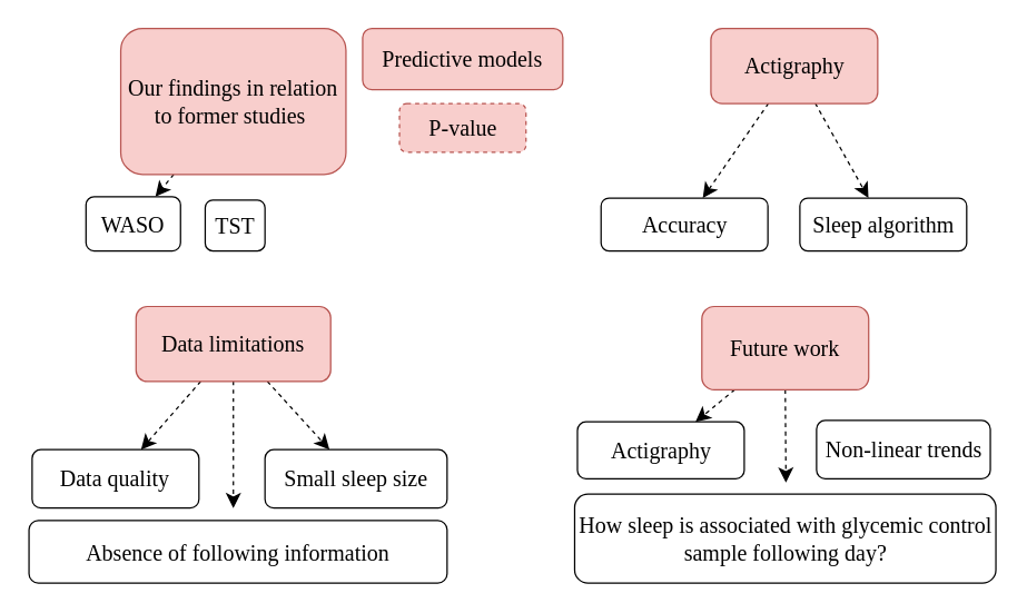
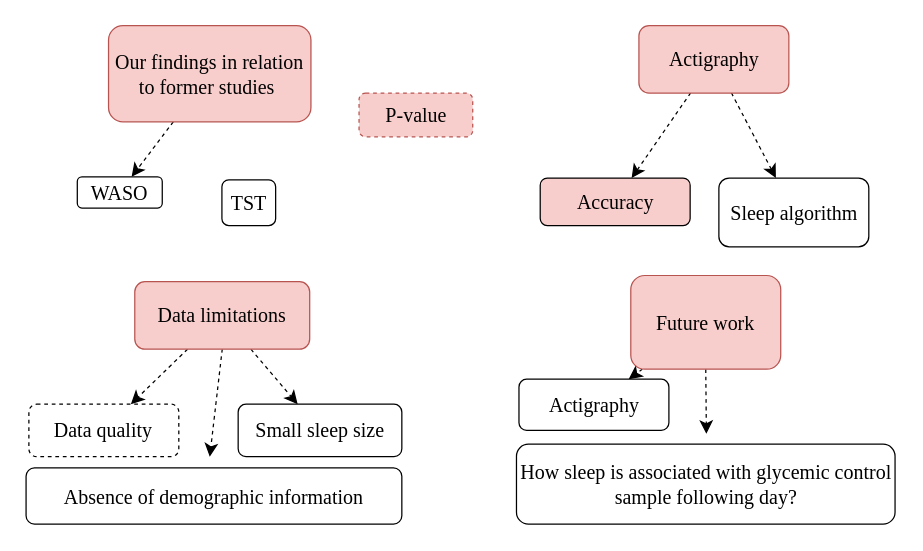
  <mxCell id="0" />
  <mxCell id="1" parent="0" />
  <mxCell id="2" value="" style="edgeStyle=none;curved=1;rounded=0;orthogonalLoop=1;jettySize=auto;html=1;fontSize=12;startSize=8;endSize=8;dashed=1;fontFamily=Times New Roman;" edge="1" parent="1" source="3" target="10"><mxGeometry relative="1" as="geometry" /></mxCell>
- <mxCell id="3" value="Our findings in relation to former studies&amp;nbsp;" style="rounded=1;whiteSpace=wrap;html=1;fontSize=16;fontFamily=Times New Roman;fillColor=#f8cecc;strokeColor=#b85450;" vertex="1" parent="1"><mxGeometry x="86" y="20" width="162" height="105" as="geometry" /></mxCell>
+ <mxCell id="3" value="Our findings in relation to former studies&amp;nbsp;" style="rounded=1;whiteSpace=wrap;html=1;fontSize=16;fontFamily=Times New Roman;fillColor=#f8cecc;strokeColor=#b85450;" vertex="1" parent="1"><mxGeometry x="86" y="20" width="162" height="77" as="geometry" /></mxCell>
  <mxCell id="4" value="P-value" style="rounded=1;whiteSpace=wrap;html=1;fontSize=16;fontFamily=Times New Roman;fillColor=#f8cecc;strokeColor=#b85450;dashed=1;" vertex="1" parent="1"><mxGeometry x="286.5" y="74" width="91" height="35" as="geometry" /></mxCell>
- <mxCell id="5" value="Predictive models" style="rounded=1;whiteSpace=wrap;html=1;fontSize=16;fontFamily=Times New Roman;fillColor=#f8cecc;strokeColor=#b85450;" vertex="1" parent="1"><mxGeometry x="260" y="20" width="144" height="44" as="geometry" /></mxCell>
  <mxCell id="6" value="" style="edgeStyle=none;curved=1;rounded=0;orthogonalLoop=1;jettySize=auto;html=1;fontSize=12;startSize=8;endSize=8;dashed=1;fontFamily=Times New Roman;" edge="1" parent="1" source="9" target="13"><mxGeometry relative="1" as="geometry" /></mxCell>
  <mxCell id="7" value="" style="edgeStyle=none;curved=1;rounded=0;orthogonalLoop=1;jettySize=auto;html=1;fontSize=12;startSize=8;endSize=8;dashed=1;fontFamily=Times New Roman;" edge="1" parent="1" source="9" target="14"><mxGeometry relative="1" as="geometry" /></mxCell>
  <mxCell id="8" style="edgeStyle=none;curved=1;rounded=0;orthogonalLoop=1;jettySize=auto;html=1;exitX=0.5;exitY=1;exitDx=0;exitDy=0;fontSize=12;startSize=8;endSize=8;dashed=1;" edge="1" parent="1" source="9"><mxGeometry relative="1" as="geometry"><mxPoint x="167" y="365.083" as="targetPoint" /></mxGeometry></mxCell>
- <mxCell id="9" value="Data limitations" style="rounded=1;whiteSpace=wrap;html=1;fontSize=16;fontFamily=Times New Roman;fillColor=#f8cecc;strokeColor=#b85450;" vertex="1" parent="1"><mxGeometry x="97" y="220" width="140" height="54" as="geometry" /></mxCell>
- <mxCell id="10" value="WASO" style="whiteSpace=wrap;html=1;fontSize=16;rounded=1;fontFamily=Times New Roman;" vertex="1" parent="1"><mxGeometry x="61" y="141" width="68" height="39" as="geometry" /></mxCell>
- <mxCell id="11" value="TST" style="whiteSpace=wrap;html=1;fontSize=16;rounded=1;fontFamily=Times New Roman;" vertex="1" parent="1"><mxGeometry x="146.75" y="143.5" width="43" height="36.5" as="geometry" /></mxCell>
- <mxCell id="12" value="Absence of following information" style="whiteSpace=wrap;html=1;fontSize=16;rounded=1;fontFamily=Times New Roman;" vertex="1" parent="1"><mxGeometry x="20" y="374" width="300.75" height="45" as="geometry" /></mxCell>
+ <mxCell id="9" value="Data limitations" style="rounded=1;whiteSpace=wrap;html=1;fontSize=16;fontFamily=Times New Roman;fillColor=#f8cecc;strokeColor=#b85450;" vertex="1" parent="1"><mxGeometry x="107" y="225" width="140" height="54" as="geometry" /></mxCell>
+ <mxCell id="10" value="WASO" style="whiteSpace=wrap;html=1;fontSize=16;rounded=1;fontFamily=Times New Roman;" vertex="1" parent="1"><mxGeometry x="61" y="141" width="68" height="25" as="geometry" /></mxCell>
+ <mxCell id="11" value="TST" style="whiteSpace=wrap;html=1;fontSize=16;rounded=1;fontFamily=Times New Roman;" vertex="1" parent="1"><mxGeometry x="176.75" y="143.5" width="43" height="36.5" as="geometry" /></mxCell>
+ <mxCell id="12" value="Absence of demographic information" style="whiteSpace=wrap;html=1;fontSize=16;rounded=1;fontFamily=Times New Roman;" vertex="1" parent="1"><mxGeometry x="20" y="374" width="300.75" height="45" as="geometry" /></mxCell>
  <mxCell id="13" value="Small sleep size" style="whiteSpace=wrap;html=1;fontSize=16;rounded=1;fontFamily=Times New Roman;" vertex="1" parent="1"><mxGeometry x="189.75" y="323" width="131" height="42" as="geometry" /></mxCell>
- <mxCell id="14" value="Data quality" style="whiteSpace=wrap;html=1;fontSize=16;rounded=1;fontFamily=Times New Roman;" vertex="1" parent="1"><mxGeometry x="22.25" y="323" width="120" height="42" as="geometry" /></mxCell>
+ <mxCell id="14" value="Data quality" style="whiteSpace=wrap;html=1;fontSize=16;rounded=1;fontFamily=Times New Roman;dashed=1;" vertex="1" parent="1"><mxGeometry x="22.25" y="323" width="120" height="42" as="geometry" /></mxCell>
  <mxCell id="15" value="" style="edgeStyle=none;curved=1;rounded=0;orthogonalLoop=1;jettySize=auto;html=1;fontSize=12;startSize=8;endSize=8;dashed=1;fontFamily=Times New Roman;" edge="1" parent="1" source="17" target="18"><mxGeometry relative="1" as="geometry" /></mxCell>
  <mxCell id="16" value="" style="edgeStyle=none;curved=1;rounded=0;orthogonalLoop=1;jettySize=auto;html=1;fontSize=12;startSize=8;endSize=8;dashed=1;fontFamily=Times New Roman;" edge="1" parent="1" source="17" target="19"><mxGeometry relative="1" as="geometry" /></mxCell>
  <mxCell id="17" value="Actigraphy" style="rounded=1;whiteSpace=wrap;html=1;fontSize=16;fontFamily=Times New Roman;fillColor=#f8cecc;strokeColor=#b85450;" vertex="1" parent="1"><mxGeometry x="510.5" y="20" width="120" height="54" as="geometry" /></mxCell>
- <mxCell id="18" value="Sleep algorithm" style="whiteSpace=wrap;html=1;fontSize=16;rounded=1;fontFamily=Times New Roman;" vertex="1" parent="1"><mxGeometry x="574.5" y="142" width="120" height="38" as="geometry" /></mxCell>
- <mxCell id="19" value="Accuracy" style="whiteSpace=wrap;html=1;fontSize=16;rounded=1;fontFamily=Times New Roman;" vertex="1" parent="1"><mxGeometry x="431.5" y="142" width="120" height="38" as="geometry" /></mxCell>
+ <mxCell id="18" value="Sleep algorithm" style="whiteSpace=wrap;html=1;fontSize=16;rounded=1;fontFamily=Times New Roman;" vertex="1" parent="1"><mxGeometry x="574.5" y="142" width="120" height="55" as="geometry" /></mxCell>
+ <mxCell id="19" value="Accuracy" style="whiteSpace=wrap;html=1;fontSize=16;rounded=1;fontFamily=Times New Roman;fillColor=#f8cecc;" vertex="1" parent="1"><mxGeometry x="431.5" y="142" width="120" height="38" as="geometry" /></mxCell>
  <mxCell id="20" value="" style="edgeStyle=none;curved=1;rounded=0;orthogonalLoop=1;jettySize=auto;html=1;fontSize=12;startSize=8;endSize=8;dashed=1;fontFamily=Times New Roman;" edge="1" parent="1" source="22" target="23"><mxGeometry relative="1" as="geometry" /></mxCell>
  <mxCell id="21" style="edgeStyle=none;curved=1;rounded=0;orthogonalLoop=1;jettySize=auto;html=1;exitX=0.5;exitY=1;exitDx=0;exitDy=0;fontSize=12;startSize=8;endSize=8;dashed=1;" edge="1" parent="1" source="22"><mxGeometry relative="1" as="geometry"><mxPoint x="564.5" y="346.75" as="targetPoint" /></mxGeometry></mxCell>
- <mxCell id="22" value="Future work" style="rounded=1;whiteSpace=wrap;html=1;fontSize=16;fontFamily=Times New Roman;fillColor=#f8cecc;strokeColor=#b85450;" vertex="1" parent="1"><mxGeometry x="504" y="220" width="120" height="60" as="geometry" /></mxCell>
+ <mxCell id="22" value="Future work" style="rounded=1;whiteSpace=wrap;html=1;fontSize=16;fontFamily=Times New Roman;fillColor=#f8cecc;strokeColor=#b85450;" vertex="1" parent="1"><mxGeometry x="504" y="220" width="120" height="75" as="geometry" /></mxCell>
  <mxCell id="23" value="Actigraphy" style="whiteSpace=wrap;html=1;fontSize=16;rounded=1;fontFamily=Times New Roman;" vertex="1" parent="1"><mxGeometry x="414.5" y="303" width="120" height="41" as="geometry" /></mxCell>
- <mxCell id="24" value="Non-linear trends" style="whiteSpace=wrap;html=1;fontSize=16;rounded=1;fontFamily=Times New Roman;" vertex="1" parent="1"><mxGeometry x="586.5" y="302" width="125" height="42" as="geometry" /></mxCell>
  <mxCell id="25" value="How sleep is associated with glycemic control sample following day?" style="whiteSpace=wrap;html=1;fontSize=16;rounded=1;fontFamily=Times New Roman;" vertex="1" parent="1"><mxGeometry x="412.5" y="355" width="303" height="64" as="geometry" /></mxCell>
